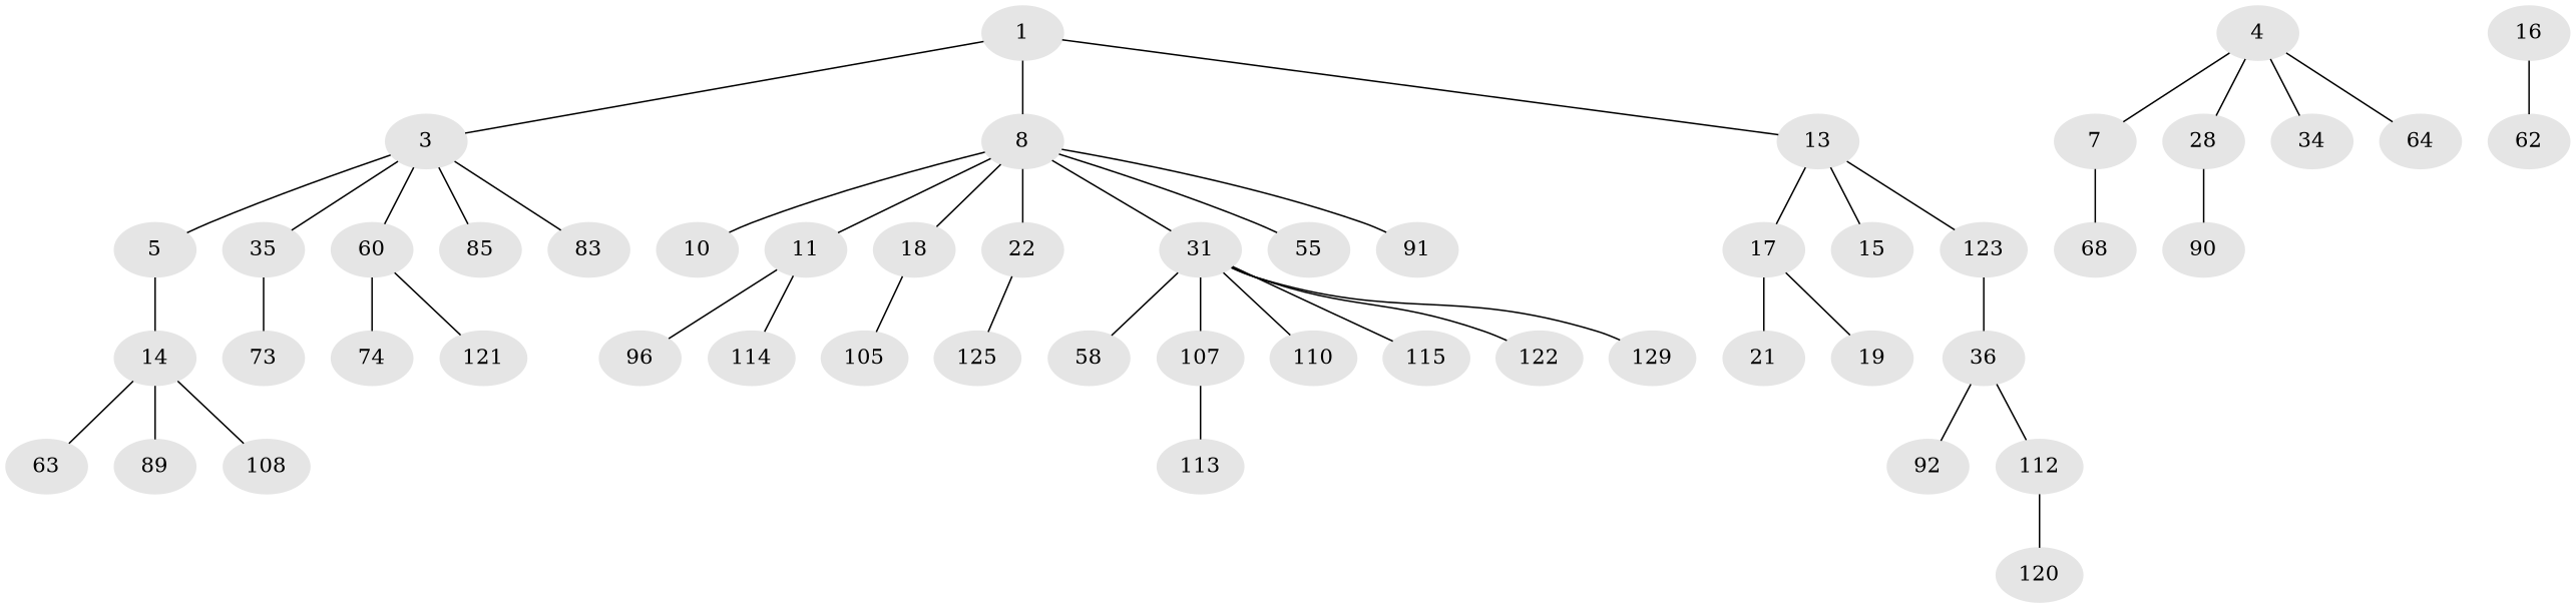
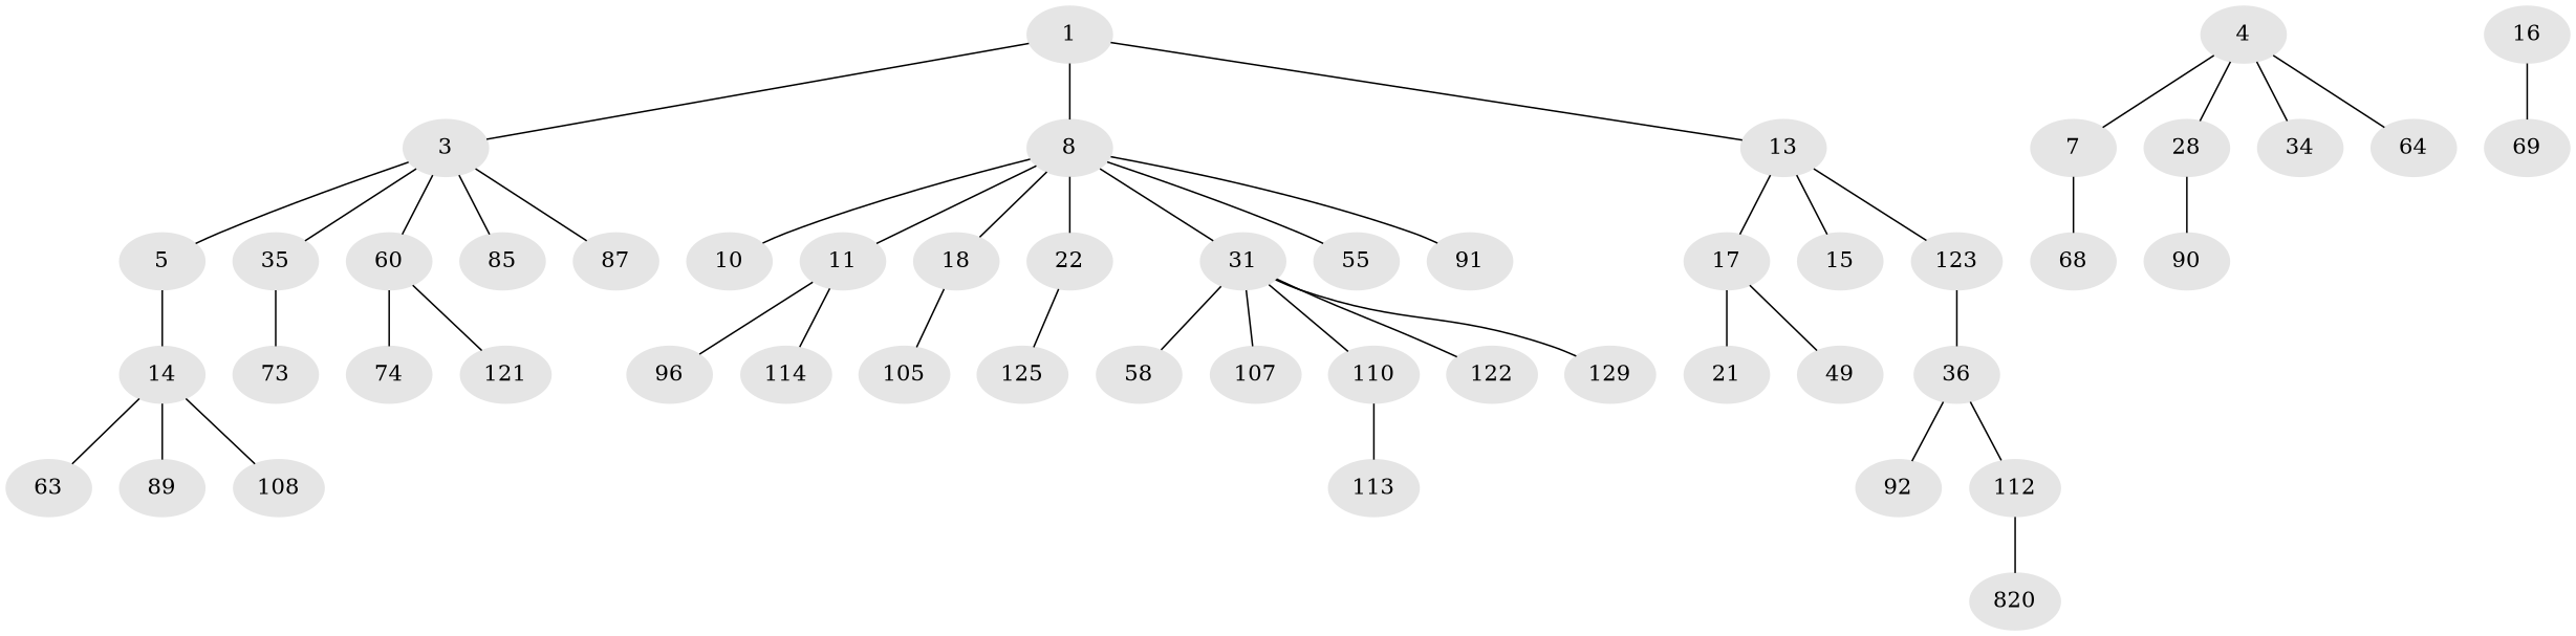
  graph {
    node [color=gray90 style=filled]
    1 [super="+2+32+100"]
    3 [super="+6+29+84"]
    8 [super="+9+12+15"]
    13 [super="+116+109+88"]
    5
    35 [super="+48"]
    60 [super="+67"]
    n8 [label=85]
-   87 [super="+118" label=83]
+   87 [super="+118"]
    4 [super="+62+20"]
    7
    28
    34 [super="+77"]
    64
    10
    11 [super="+81+23+54"]
    18 [super="+132"]
    22 [super="+53+26+30"]
    31 [super="+45+99+117+41+47"]
    55
    91
    17 [super="+59+42+39+46+27"]
    n23 [label=15]
    123
    16 [super="+24+80+83"]
-   69 [super="+95" label=62]
+   69 [super="+95"]
    14 [super="+66+57+51"]
    73
    74
    121
    68 [super="+71"]
    90
    63 [super="+76"]
    89 [super="+128"]
    108
    96 [super="+133"]
    114
    105
    125
    58
    107
    110
-   115
    122
    129
    21 [super="+25"]
-   49 [label=19]
+   49
    36 [super="+86+44+37"]
    92
    112
    113
-   120
+   120 [label=820]
    1 -- 3
    1 -- 8
    1 -- 13
    3 -- 5
    3 -- 35
    3 -- 60
    3 -- n8
    3 -- 87
    8 -- 10
    8 -- 11
    8 -- 18
    8 -- 22
    8 -- 31
    8 -- 55
    8 -- 91
    13 -- 17
    13 -- n23
    13 -- 123
    5 -- 14
    35 -- 73
    60 -- 74
    60 -- 121
    4 -- 7
    4 -- 28
    4 -- 34
    4 -- 64
    7 -- 68
    28 -- 90
    11 -- 96
    11 -- 114
    18 -- 105
    22 -- 125
    31 -- 58
    31 -- 107
    31 -- 110
-   31 -- 115
    31 -- 122
    31 -- 129
    17 -- 21
    17 -- 49
    123 -- 36
    16 -- 69
    14 -- 63
    14 -- 89
    14 -- 108
-   107 -- 113
+   110 -- 113
    36 -- 92
    36 -- 112
    112 -- 120
  }
